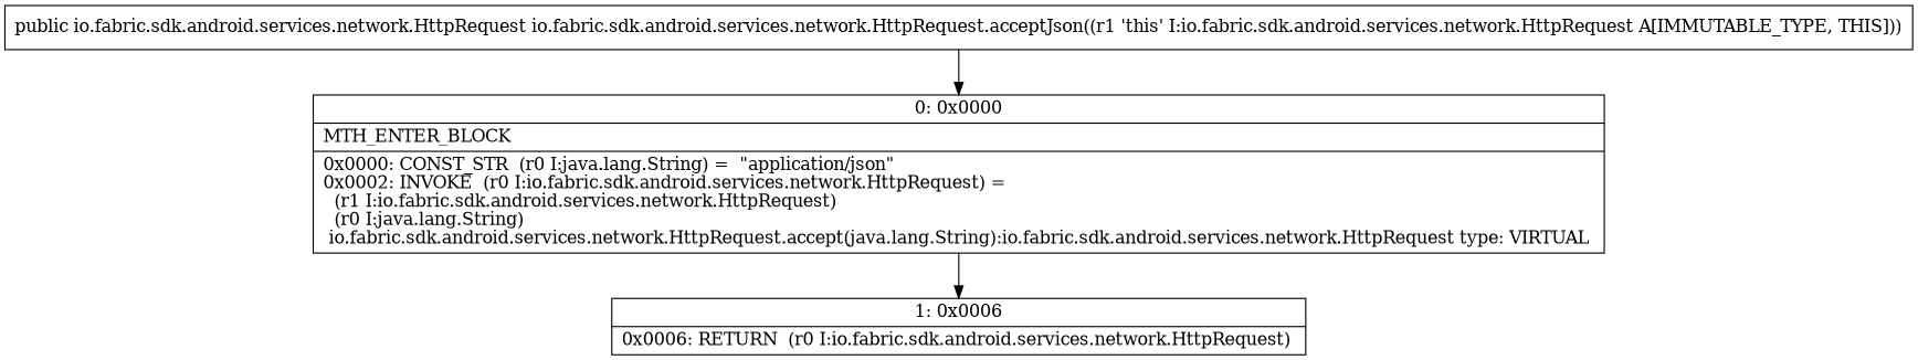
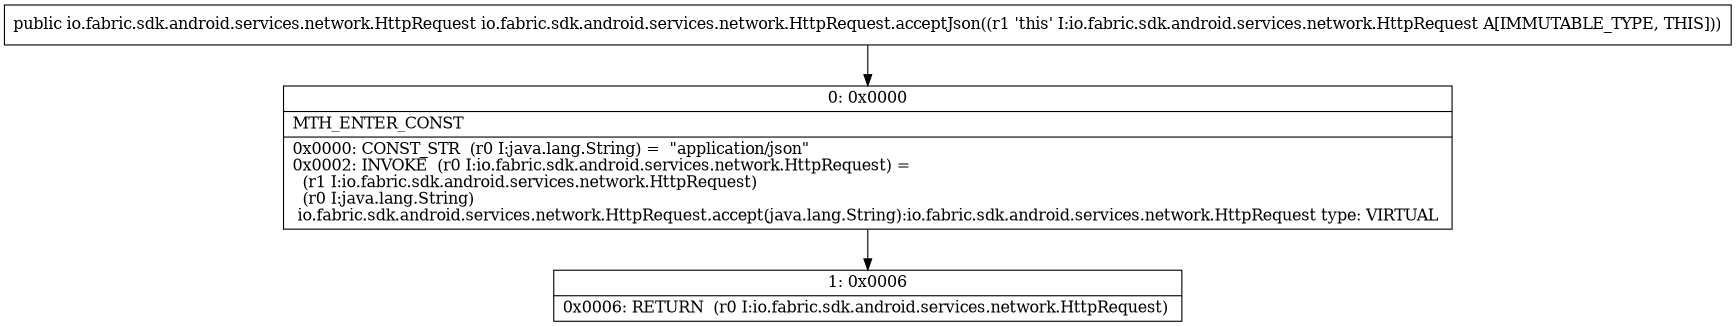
  digraph {
    node [shape=record]
-   n1 [label="{0\:\ 0x0000|MTH_ENTER_BLOCK\l|0x0000: CONST_STR  (r0 I:java.lang.String) =  \"application\/json\" \l0x0002: INVOKE  (r0 I:io.fabric.sdk.android.services.network.HttpRequest) = \l  (r1 I:io.fabric.sdk.android.services.network.HttpRequest)\l  (r0 I:java.lang.String)\l io.fabric.sdk.android.services.network.HttpRequest.accept(java.lang.String):io.fabric.sdk.android.services.network.HttpRequest type: VIRTUAL \l}"]
+   n1 [label="{0\:\ 0x0000|MTH_ENTER_CONST\l|0x0000: CONST_STR  (r0 I:java.lang.String) =  \"application\/json\" \l0x0002: INVOKE  (r0 I:io.fabric.sdk.android.services.network.HttpRequest) = \l  (r1 I:io.fabric.sdk.android.services.network.HttpRequest)\l  (r0 I:java.lang.String)\l io.fabric.sdk.android.services.network.HttpRequest.accept(java.lang.String):io.fabric.sdk.android.services.network.HttpRequest type: VIRTUAL \l}"]
    n2 [label="{1\:\ 0x0006|0x0006: RETURN  (r0 I:io.fabric.sdk.android.services.network.HttpRequest) \l}"]
    n3 [label="{public io.fabric.sdk.android.services.network.HttpRequest io.fabric.sdk.android.services.network.HttpRequest.acceptJson((r1 'this' I:io.fabric.sdk.android.services.network.HttpRequest A[IMMUTABLE_TYPE, THIS])) }"]
    n1 -> n2
    n3 -> n1
  }
